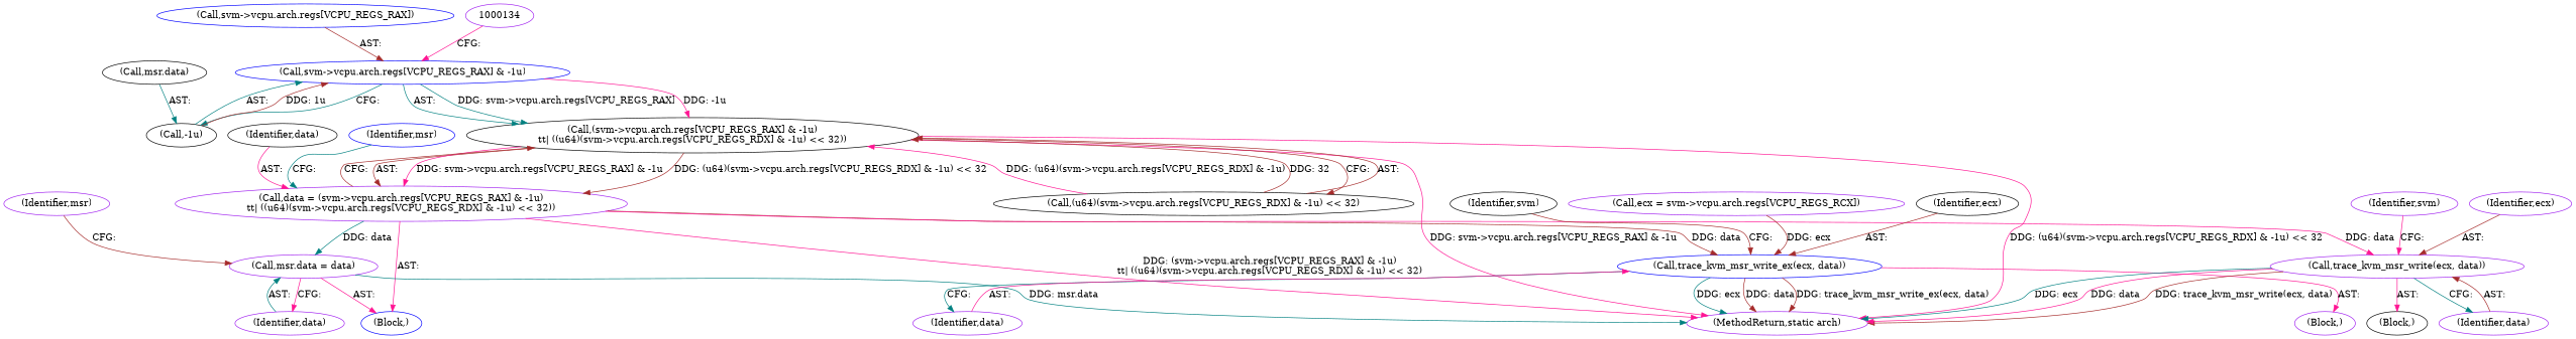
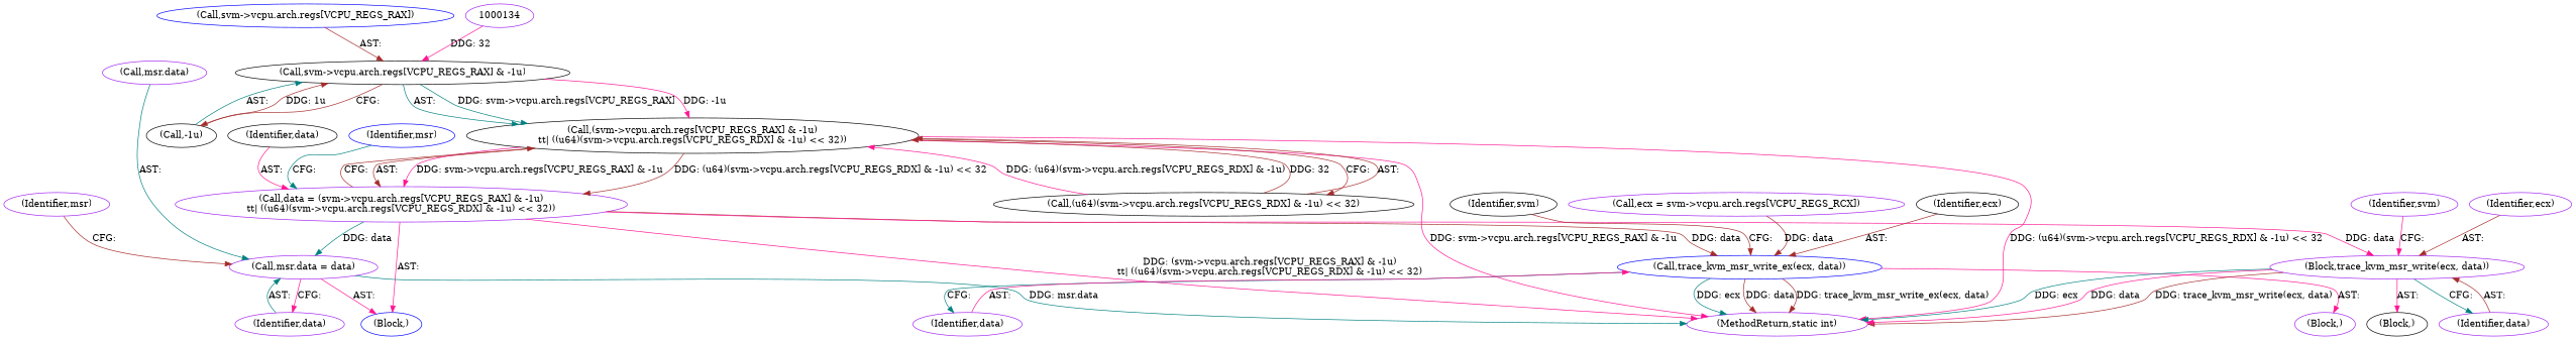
  digraph {
    node [color=purple]
    edge [color=brown]
-   n1 [color=blue label="(Call,svm->vcpu.arch.regs[VCPU_REGS_RAX] & -1u)"]
+   n1 [color=black label="(Call,svm->vcpu.arch.regs[VCPU_REGS_RAX] & -1u)"]
    n2 [color=black label="(Call,-1u)"]
    n3 [color=black label="(Call,(svm->vcpu.arch.regs[VCPU_REGS_RAX] & -1u)\n\t\t| ((u64)(svm->vcpu.arch.regs[VCPU_REGS_RDX] & -1u) << 32))"]
-   n4 [label="(MethodReturn,static arch)"]
+   n4 [label="(MethodReturn,static int)"]
    n5 [label="(Call,data = (svm->vcpu.arch.regs[VCPU_REGS_RAX] & -1u)\n\t\t| ((u64)(svm->vcpu.arch.regs[VCPU_REGS_RDX] & -1u) << 32))"]
    n6 [color=black label="(Call,(u64)(svm->vcpu.arch.regs[VCPU_REGS_RDX] & -1u) << 32)"]
    n7 [label="(Call,msr.data = data)"]
    n8 [color=blue label="(Call,trace_kvm_msr_write_ex(ecx, data))"]
-   n9 [label="(Call,trace_kvm_msr_write(ecx, data))"]
+   n9 [label="(Block,trace_kvm_msr_write(ecx, data))"]
    n10 [color=blue label="(Block,)"]
    n11 [label="(Identifier,data)"]
    n12 [label="(Identifier,data)"]
    n13 [label="(Block,)"]
    n14 [color=black label="(Block,)"]
    n15 [label="(Identifier,data)"]
    n16 [color=blue label="(Identifier,msr)"]
    n17 [label="(Identifier,msr)"]
    n18 [color=black label="(Identifier,data)"]
    n19 [label="(Call,ecx = svm->vcpu.arch.regs[VCPU_REGS_RCX])"]
    n20 [color=black label="(Identifier,ecx)"]
    n21 [color=blue label="(Call,svm->vcpu.arch.regs[VCPU_REGS_RAX])"]
    n22 [label="(Identifier,svm)"]
    n23 [color=black label="(Identifier,svm)"]
    n24 [label="(Identifier,ecx)"]
-   n25 [color=black label="(Call,msr.data)"]
+   n25 [label="(Call,msr.data)"]
    1000134
-   n1 -> n2 [color=teal label="CFG: "]
+   n1 -> n2 [label="CFG: "]
    n1 -> n3 [color=teal label="AST: "]
    n1 -> n3 [color=teal label="DDG: svm->vcpu.arch.regs[VCPU_REGS_RAX]"]
    n1 -> n3 [color=deeppink label="DDG: -1u"]
    n2 -> n1 [color=teal label="AST: "]
    n2 -> n1 [label="DDG: 1u"]
    n3 -> n4 [color=deeppink label="DDG: (u64)(svm->vcpu.arch.regs[VCPU_REGS_RDX] & -1u) << 32"]
    n3 -> n4 [color=deeppink label="DDG: svm->vcpu.arch.regs[VCPU_REGS_RAX] & -1u"]
    n3 -> n5 [label="AST: "]
    n3 -> n5 [color=deeppink label="DDG: svm->vcpu.arch.regs[VCPU_REGS_RAX] & -1u"]
    n3 -> n5 [label="DDG: (u64)(svm->vcpu.arch.regs[VCPU_REGS_RDX] & -1u) << 32"]
    n3 -> n6 [label="CFG: "]
    n5 -> n3 [label="CFG: "]
    n5 -> n4 [color=deeppink label="DDG: (svm->vcpu.arch.regs[VCPU_REGS_RAX] & -1u)\n\t\t| ((u64)(svm->vcpu.arch.regs[VCPU_REGS_RDX] & -1u) << 32)"]
    n5 -> n7 [color=teal label="DDG: data"]
    n5 -> n8 [label="DDG: data"]
    n5 -> n9 [color=deeppink label="DDG: data"]
    n5 -> n10 [color=deeppink label="AST: "]
    n6 -> n3 [label="AST: "]
    n6 -> n3 [color=deeppink label="DDG: (u64)(svm->vcpu.arch.regs[VCPU_REGS_RDX] & -1u)"]
    n6 -> n3 [label="DDG: 32"]
    n7 -> n4 [color=teal label="DDG: msr.data"]
    n7 -> n10 [color=deeppink label="AST: "]
    n7 -> n11 [color=deeppink label="CFG: "]
    n8 -> n4 [label="DDG: data"]
    n8 -> n4 [label="DDG: trace_kvm_msr_write_ex(ecx, data)"]
    n8 -> n4 [color=teal label="DDG: ecx"]
    n8 -> n12 [color=teal label="CFG: "]
    n8 -> n13 [color=deeppink label="AST: "]
    n9 -> n4 [label="DDG: trace_kvm_msr_write(ecx, data)"]
    n9 -> n4 [color=teal label="DDG: ecx"]
    n9 -> n4 [color=deeppink label="DDG: data"]
    n9 -> n14 [color=deeppink label="AST: "]
    n9 -> n15 [color=teal label="CFG: "]
    n11 -> n7 [color=teal label="AST: "]
    n12 -> n8 [color=deeppink label="AST: "]
    n15 -> n9 [label="AST: "]
    n16 -> n5 [color=teal label="CFG: "]
    n17 -> n7 [label="CFG: "]
    n18 -> n5 [color=deeppink label="AST: "]
-   n19 -> n8 [label="DDG: ecx"]
+   n19 -> n8 [label="DDG: data"]
    n20 -> n8 [label="AST: "]
    n21 -> n1 [label="AST: "]
    n22 -> n9 [color=deeppink label="CFG: "]
    n23 -> n8 [label="CFG: "]
    n24 -> n9 [label="AST: "]
-   n25 -> n2 [color=teal label="AST: "]
-   1000134 -> n1 [color=deeppink label="CFG: "]
+   n25 -> n7 [color=teal label="AST: "]
+   1000134 -> n1 [color=deeppink label="DDG: 32"]
  }
